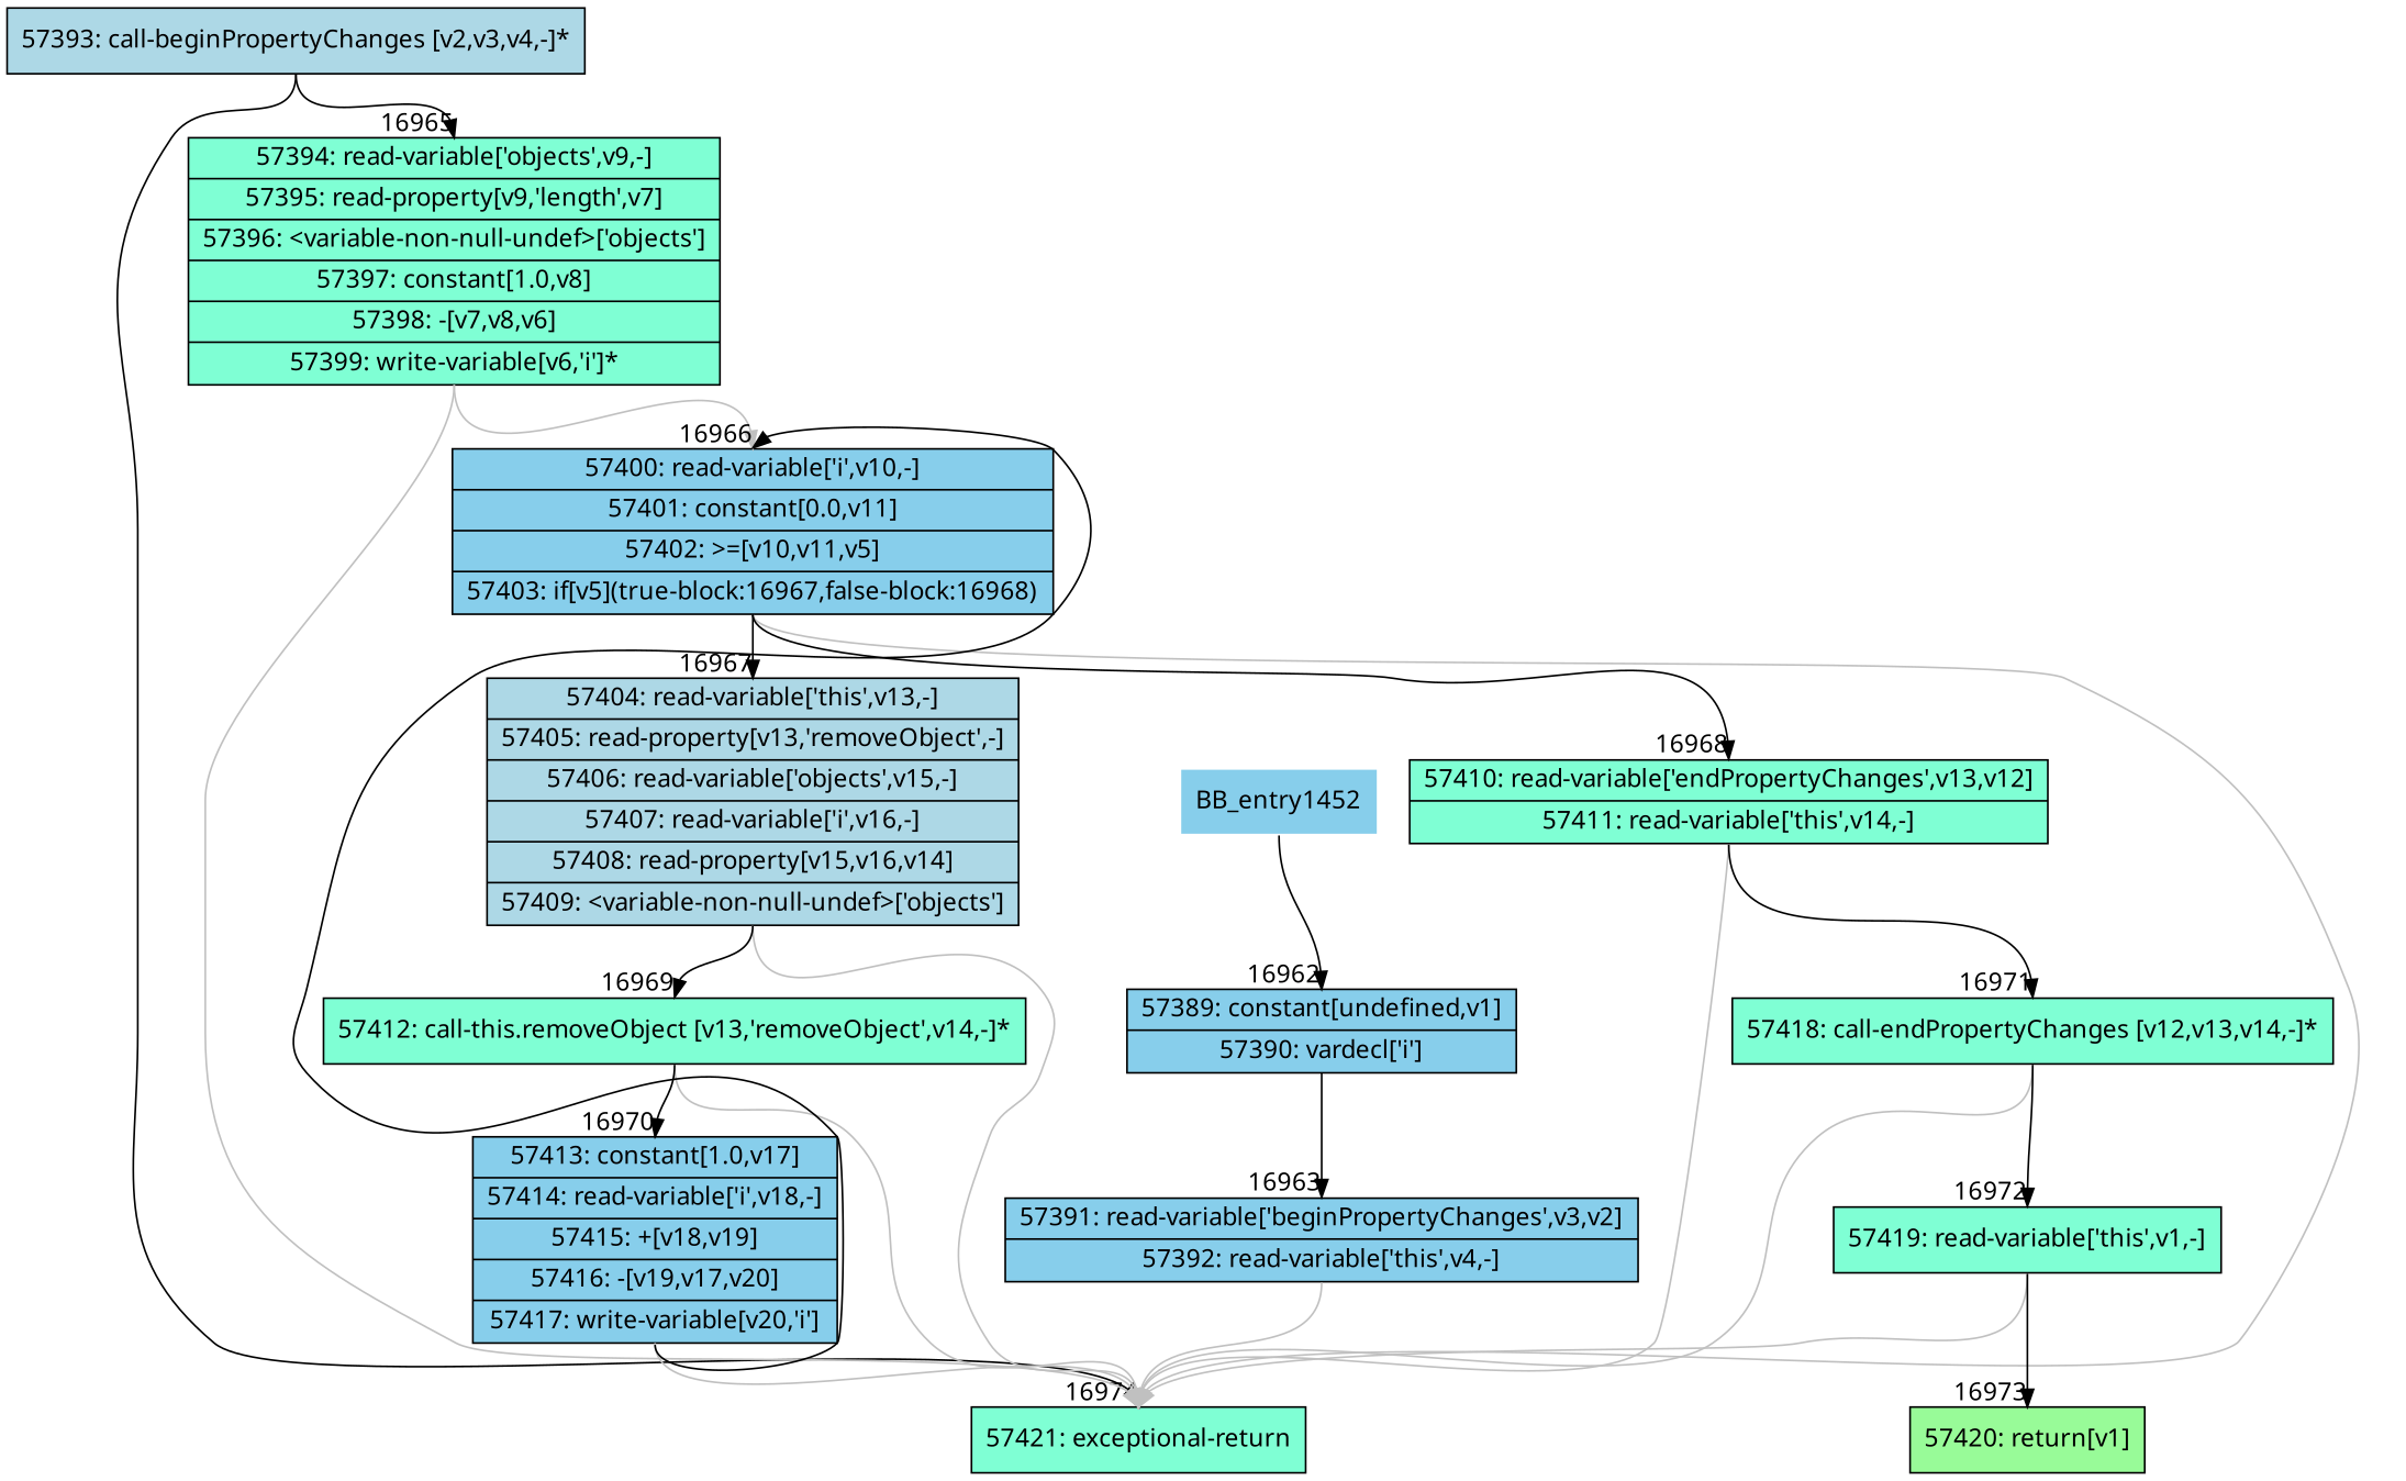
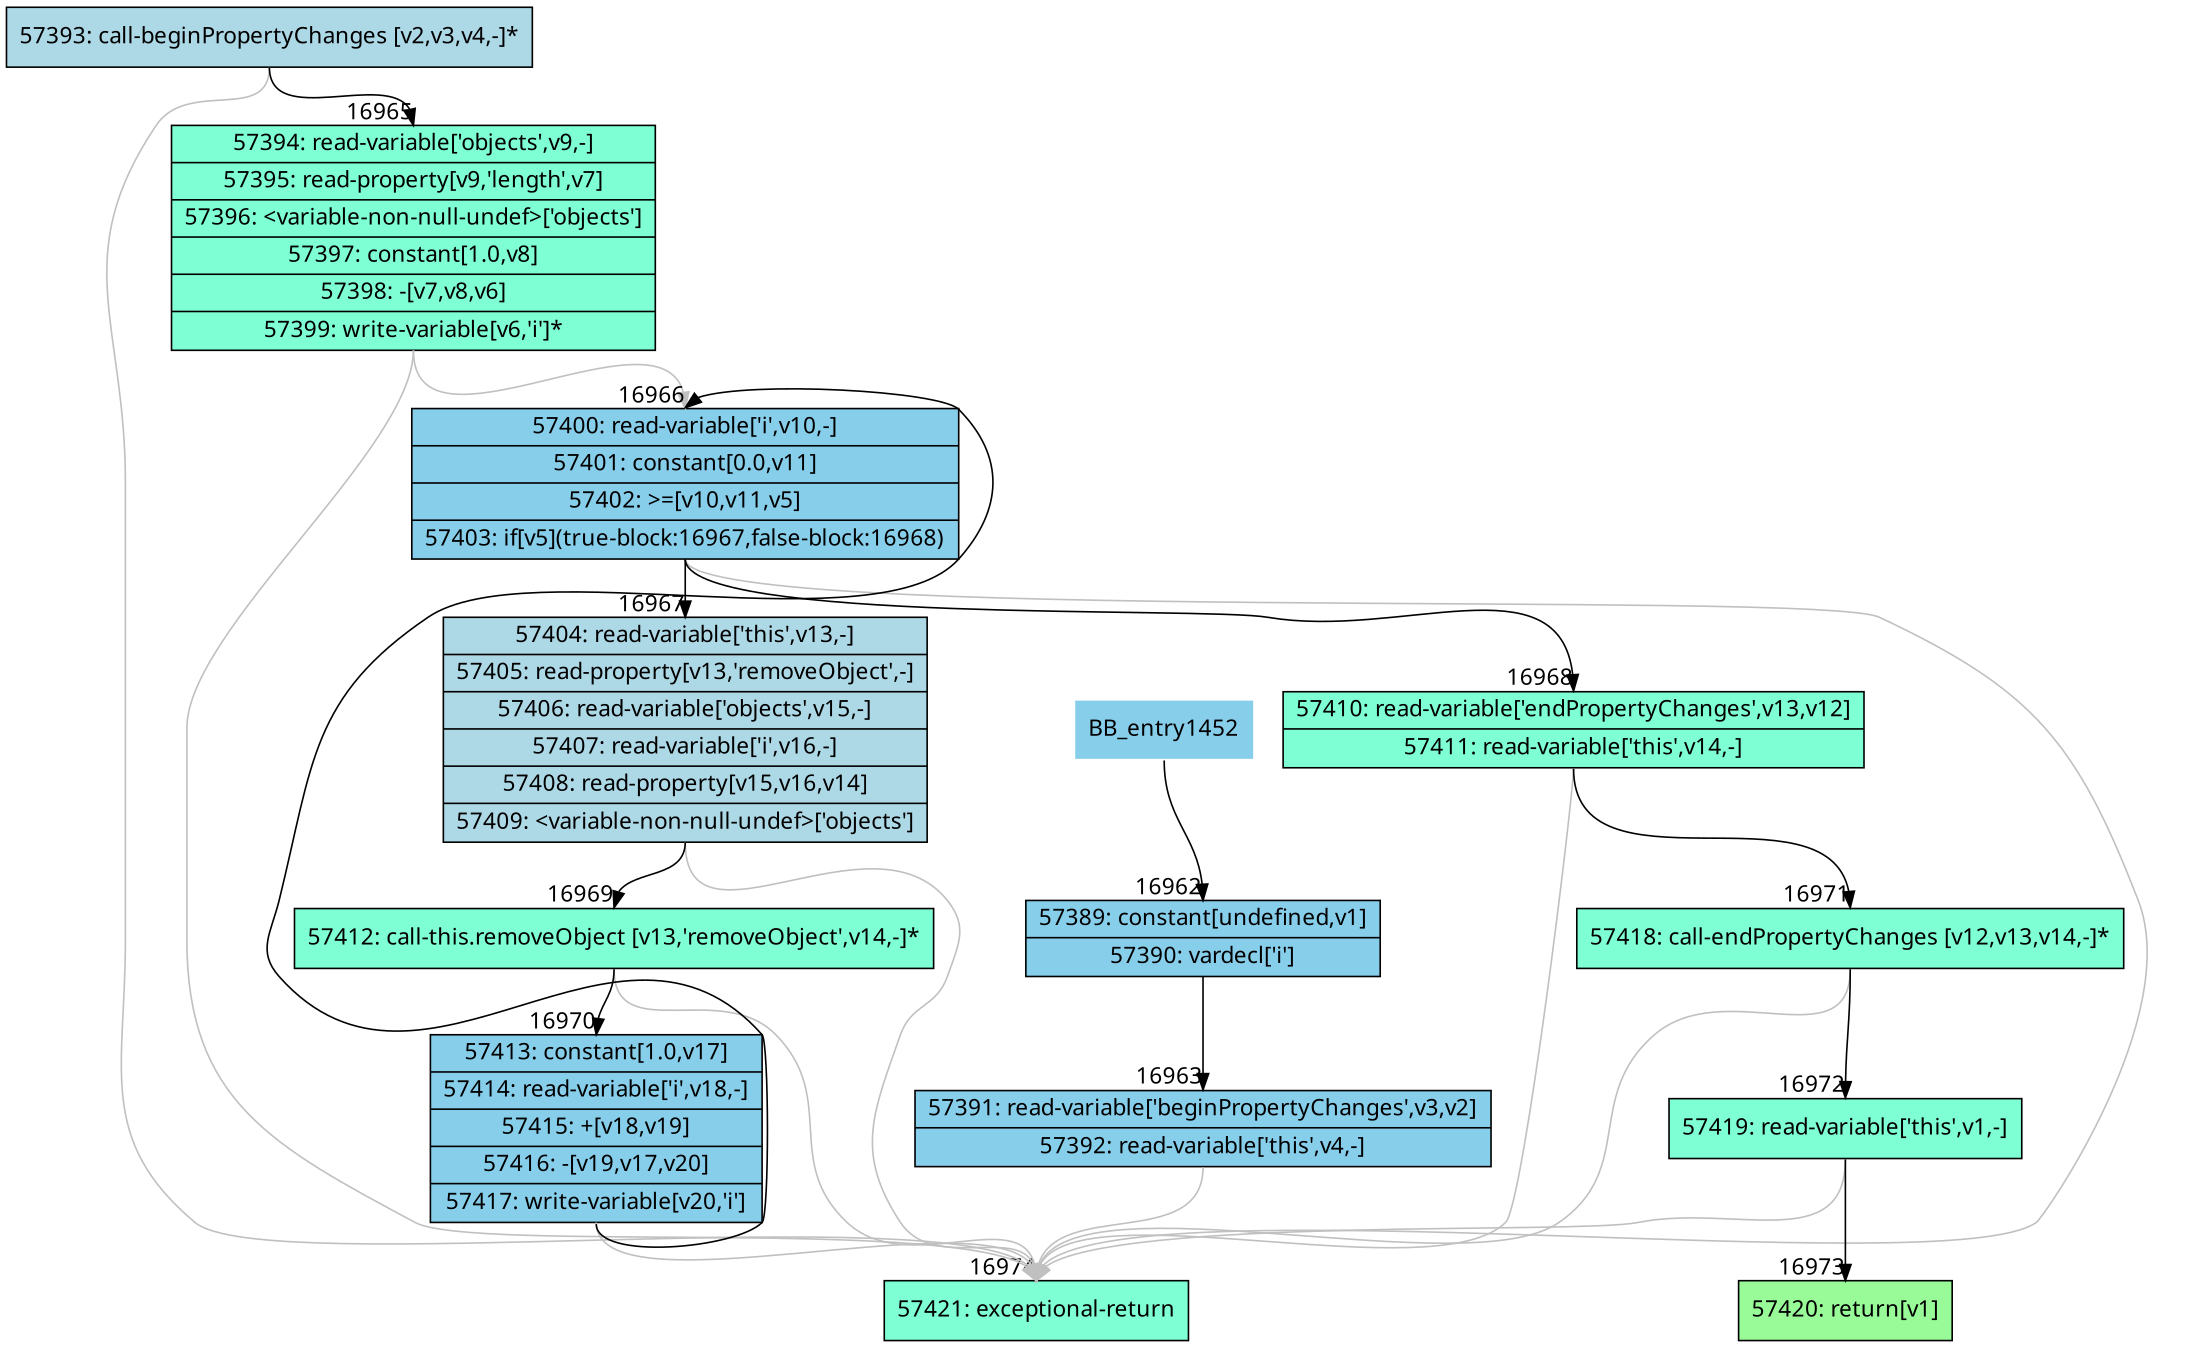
  digraph {
    fontname="Noto Sans"
    rankdir=TD
    node [fillcolor=aquamarine fontname="Noto Sans" shape=record style=filled]
    edge [fontname="Noto Sans" headport=n tailport=s]
    BB_entry1452 [fillcolor=skyblue shape=none]
    n2 [fillcolor=skyblue label="{57389: constant[undefined,v1]|57390: vardecl['i']}"]
    n3 [fillcolor=skyblue label="{57391: read-variable['beginPropertyChanges',v3,v2]|57392: read-variable['this',v4,-]}"]
    n4 [label="{57421: exceptional-return}"]
    n5 [fillcolor=lightblue label="{57393: call-beginPropertyChanges [v2,v3,v4,-]*}"]
    n6 [label="{57394: read-variable['objects',v9,-]|57395: read-property[v9,'length',v7]|57396: \<variable-non-null-undef\>['objects']|57397: constant[1.0,v8]|57398: -[v7,v8,v6]|57399: write-variable[v6,'i']*}"]
    n7 [fillcolor=skyblue label="{57400: read-variable['i',v10,-]|57401: constant[0.0,v11]|57402: \>=[v10,v11,v5]|57403: if[v5](true-block:16967,false-block:16968)}"]
    n8 [fillcolor=lightblue label="{57404: read-variable['this',v13,-]|57405: read-property[v13,'removeObject',-]|57406: read-variable['objects',v15,-]|57407: read-variable['i',v16,-]|57408: read-property[v15,v16,v14]|57409: \<variable-non-null-undef\>['objects']}"]
    n9 [label="{57410: read-variable['endPropertyChanges',v13,v12]|57411: read-variable['this',v14,-]}"]
    n10 [label="{57412: call-this.removeObject [v13,'removeObject',v14,-]*}"]
    n11 [label="{57418: call-endPropertyChanges [v12,v13,v14,-]*}"]
    n12 [fillcolor=skyblue label="{57413: constant[1.0,v17]|57414: read-variable['i',v18,-]|57415: +[v18,v19]|57416: -[v19,v17,v20]|57417: write-variable[v20,'i']}"]
    n13 [label="{57419: read-variable['this',v1,-]}"]
    n14 [fillcolor=palegreen label="{57420: return[v1]}"]
    BB_entry1452 -> n2 [headlabel="    16962"]
    n2 -> n3 [headlabel="      16963"]
    n3 -> n4 [color=gray headlabel="      16974"]
-   n5 -> n4 [color=black]
+   n5 -> n4 [color=gray]
    n5 -> n6 [headlabel="      16965"]
    n6 -> n4 [color=gray]
    n6 -> n7 [color=gray headlabel="      16966"]
    n7 -> n4 [color=gray]
    n7 -> n8 [headlabel="      16967"]
    n7 -> n9 [headlabel="      16968"]
    n8 -> n4 [color=gray]
    n8 -> n10 [headlabel="      16969"]
    n9 -> n4 [color=gray]
    n9 -> n11 [headlabel="      16971"]
    n10 -> n4 [color=gray]
    n10 -> n12 [headlabel="      16970"]
    n11 -> n4 [color=gray]
    n11 -> n13 [headlabel="      16972"]
    n12 -> n4 [color=gray]
    n12 -> n7
    n13 -> n4 [color=gray]
    n13 -> n14 [headlabel="      16973"]
  }
